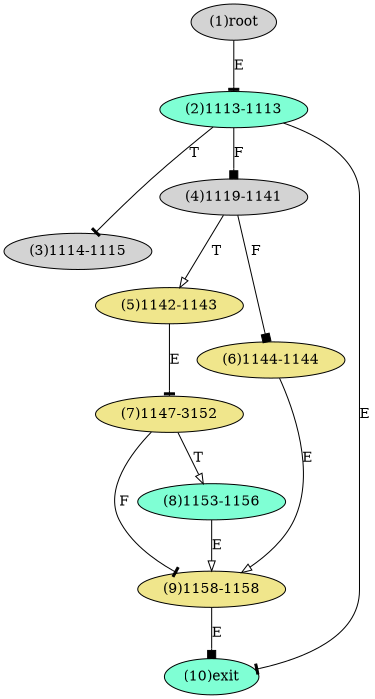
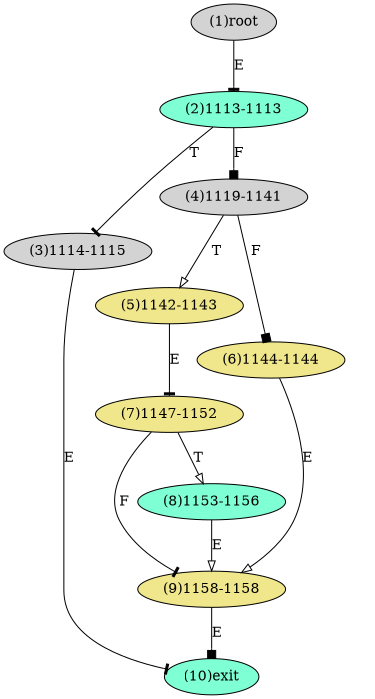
  digraph {
    node [fillcolor=khaki style=filled]
    edge [arrowhead=tee]
    n1 [fillcolor=lightgrey label="(1)root"]
    n2 [fillcolor=aquamarine label="(2)1113-1113"]
    n3 [fillcolor=lightgrey label="(3)1114-1115"]
    n4 [fillcolor=lightgrey label="(4)1119-1141"]
    n5 [fillcolor=aquamarine label="(10)exit"]
    n6 [label="(5)1142-1143"]
    n7 [label="(6)1144-1144"]
-   n8 [label="(7)1147-3152"]
+   n8 [label="(7)1147-1152"]
    n9 [label="(9)1158-1158"]
    n10 [fillcolor=aquamarine label="(8)1153-1156"]
    n1 -> n2 [label=E]
    n2 -> n3 [label=T]
    n2 -> n4 [arrowhead=box label=F]
-   n2 -> n5 [label=E]
+   n3 -> n5 [label=E]
    n4 -> n6 [arrowhead=onormal label=T]
    n4 -> n7 [arrowhead=box label=F]
    n6 -> n8 [label=E]
    n7 -> n9 [arrowhead=onormal label=E]
    n8 -> n9 [label=F]
    n8 -> n10 [arrowhead=onormal label=T]
    n9 -> n5 [arrowhead=box label=E]
    n10 -> n9 [arrowhead=onormal label=E]
  }
